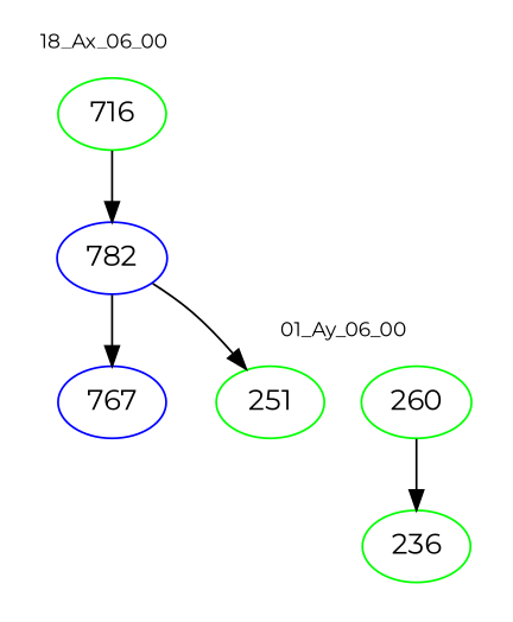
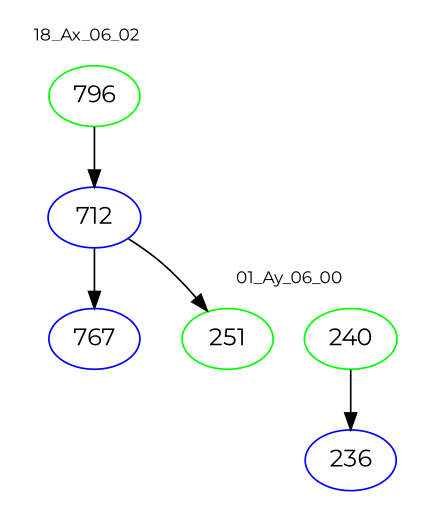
  digraph {
    fontname=Montserrat
    node [color=green fontname=Montserrat]
    edge [color=black fontname=Montserrat]
-   n1 [label=260]
-   n2 [label=236]
+   n1 [label=240]
+   n2 [color=blue label=236]
    n3 [label=251]
-   n4 [label=716]
-   n5 [color=blue label=782]
+   n4 [label=796]
+   n5 [color=blue label=712]
    n6 [color=blue label=767]
    subgraph cluster_1 {
      color=white
      fontsize=10
      label="01_Ay_06_00"
      n1
      n2
      n3
    }
    subgraph cluster_2 {
      color=white
      fontsize=10
-     label="18_Ax_06_00"
+     label="18_Ax_06_02"
      n4
      n5
      n6
    }
    n1 -> n2
    n4 -> n5
    n5 -> n3
    n5 -> n6
  }
